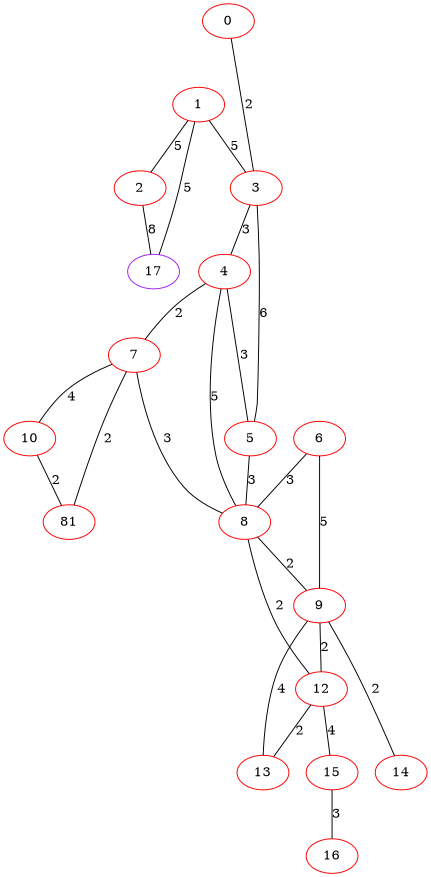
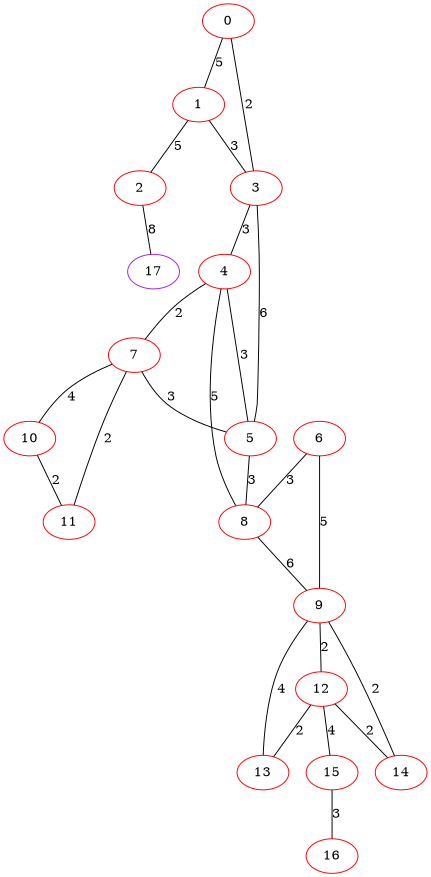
  graph {
    node [color=red weight=1]
    0
    1
    3
    2
    4
    5
    17 [color=purple weight=4]
    7
    8
    10
-   11 [label=81]
+   11
    9
    6
    12
    13
    14
    15
    16
-   17 -- 1 [label=5]
+   0 -- 1 [label=5]
    0 -- 3 [label=2]
-   1 -- 3 [label=5]
+   1 -- 3 [label=3]
    1 -- 2 [label=5]
    3 -- 4 [label=3]
    3 -- 5 [label=6]
    2 -- 17 [label=8]
    4 -- 5 [label=3]
    4 -- 7 [label=2]
    4 -- 8 [label=5]
    5 -- 8 [label=3]
-   7 -- 8 [label=3]
+   7 -- 5 [label=3]
    7 -- 10 [label=4]
    7 -- 11 [label=2]
-   8 -- 9 [label=2]
+   8 -- 9 [label=6]
    10 -- 11 [label=2]
    9 -- 12 [label=2]
    9 -- 13 [label=4]
    6 -- 8 [label=3]
    6 -- 9 [label=5]
    12 -- 13 [label=2]
-   12 -- 8 [label=2]
+   12 -- 14 [label=2]
    12 -- 15 [label=4]
    14 -- 9 [label=2]
    15 -- 16 [label=3]
  }
